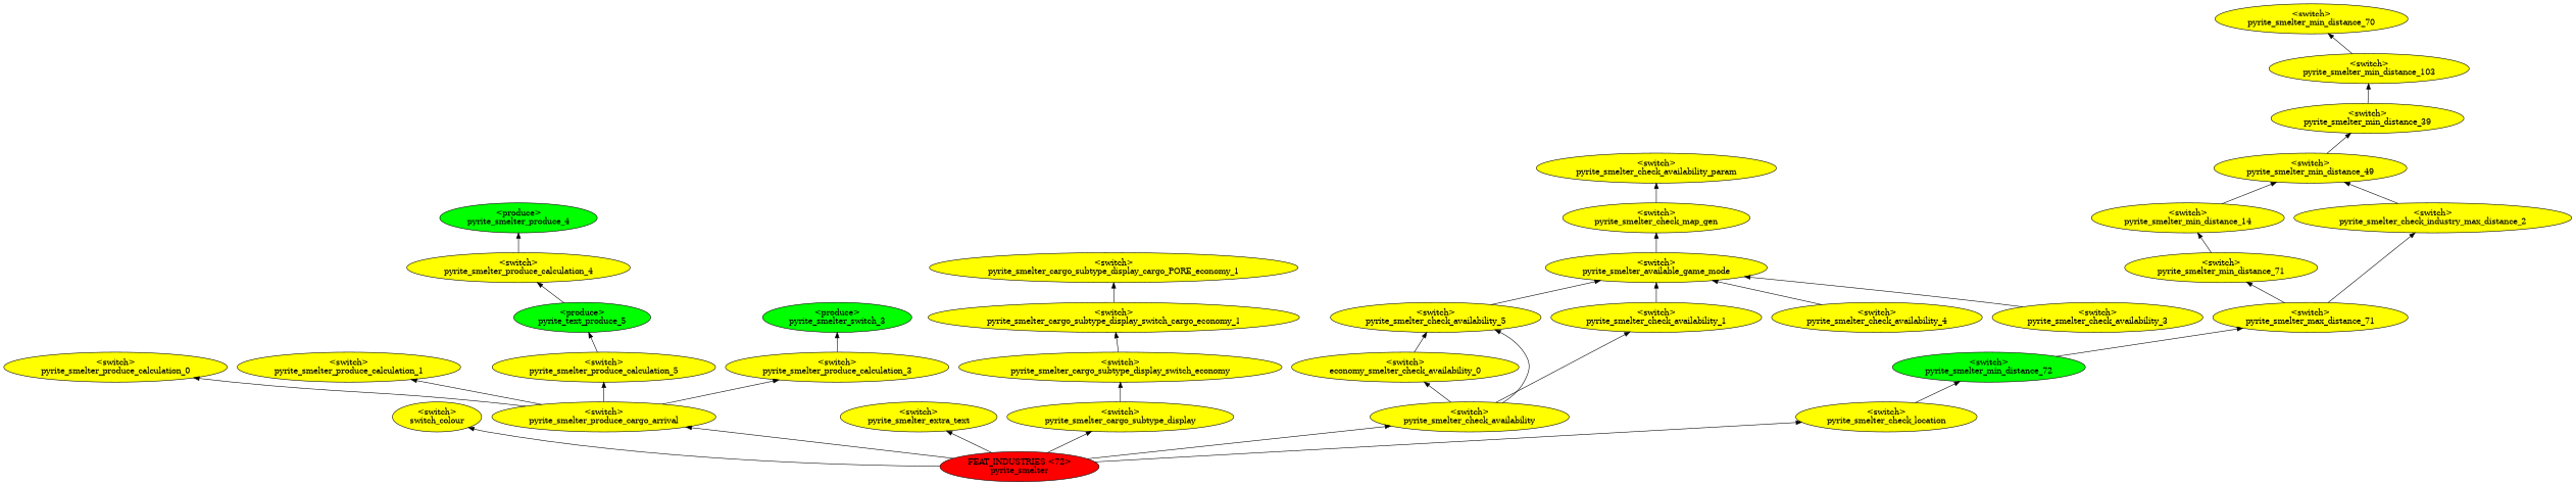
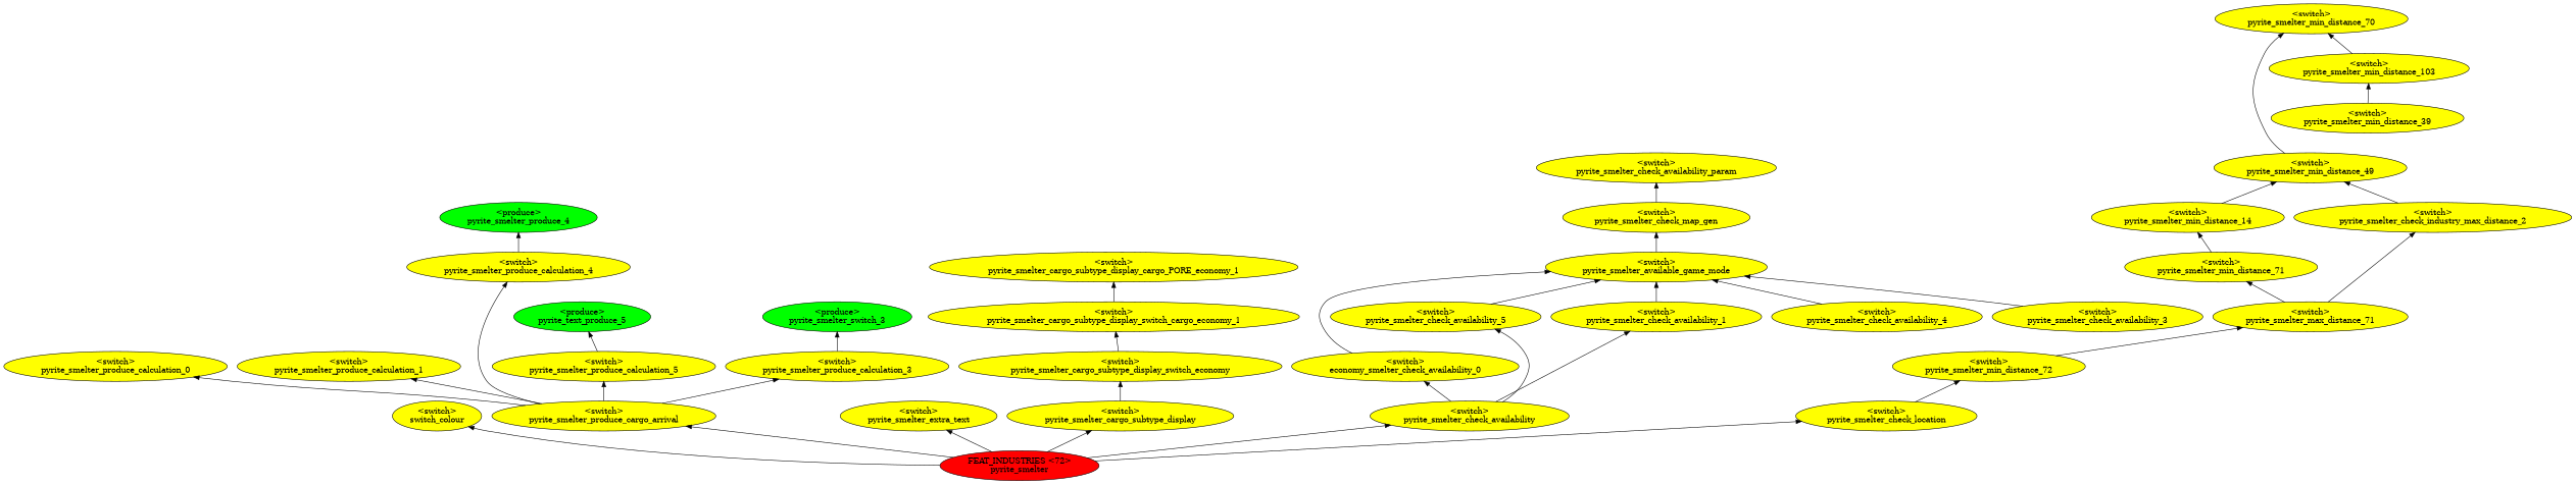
  digraph {
    rankdir=BT
    node [fillcolor=yellow style=filled]
    n1 [label="<switch>\nswitch_colour"]
    n2 [label="<switch>\npyrite_smelter_produce_calculation_0"]
    n3 [label="<switch>\npyrite_smelter_produce_calculation_1"]
    n4 [fillcolor=green label="<produce>\npyrite_smelter_produce_4"]
    n5 [label="<switch>\npyrite_smelter_produce_calculation_4"]
    n6 [fillcolor=green label="<produce>\npyrite_text_produce_5"]
    n7 [label="<switch>\npyrite_smelter_produce_calculation_5"]
    n8 [fillcolor=green label="<produce>\npyrite_smelter_switch_3"]
    n9 [label="<switch>\npyrite_smelter_produce_calculation_3"]
    n10 [label="<switch>\npyrite_smelter_produce_cargo_arrival"]
    n11 [label="<switch>\npyrite_smelter_extra_text"]
    n12 [label="<switch>\npyrite_smelter_cargo_subtype_display_cargo_PORE_economy_1"]
    n13 [label="<switch>\npyrite_smelter_cargo_subtype_display_switch_cargo_economy_1"]
    n14 [label="<switch>\npyrite_smelter_cargo_subtype_display_switch_economy"]
    n15 [label="<switch>\npyrite_smelter_cargo_subtype_display"]
    n16 [label="<switch>\npyrite_smelter_check_availability_param"]
    n17 [label="<switch>\npyrite_smelter_check_map_gen"]
    n18 [label="<switch>\npyrite_smelter_available_game_mode"]
    n19 [label="<switch>\neconomy_smelter_check_availability_0"]
    n20 [label="<switch>\npyrite_smelter_check_availability_1"]
    n21 [label="<switch>\npyrite_smelter_check_availability_4"]
    n22 [label="<switch>\npyrite_smelter_check_availability_5"]
    n23 [label="<switch>\npyrite_smelter_check_availability_3"]
    n24 [label="<switch>\npyrite_smelter_check_availability"]
    n25 [label="<switch>\npyrite_smelter_min_distance_70"]
    n26 [label="<switch>\npyrite_smelter_min_distance_103"]
    n27 [label="<switch>\npyrite_smelter_min_distance_39"]
    n28 [label="<switch>\npyrite_smelter_min_distance_49"]
    n29 [label="<switch>\npyrite_smelter_min_distance_14"]
    n30 [label="<switch>\npyrite_smelter_min_distance_71"]
    n31 [label="<switch>\npyrite_smelter_check_industry_max_distance_2"]
    n32 [label="<switch>\npyrite_smelter_max_distance_71"]
-   n33 [fillcolor=green label="<switch>\npyrite_smelter_min_distance_72"]
+   n33 [label="<switch>\npyrite_smelter_min_distance_72"]
    n34 [label="<switch>\npyrite_smelter_check_location"]
    n35 [fillcolor=red label="FEAT_INDUSTRIES <72>\npyrite_smelter"]
    n5 -> n4
    n7 -> n6
    n9 -> n8
    n10 -> n2
    n10 -> n3
-   n6 -> n5
+   n10 -> n5
    n10 -> n7
    n10 -> n9
    n13 -> n12
    n14 -> n13
    n15 -> n14
    n17 -> n16
    n18 -> n17
-   n19 -> n22
+   n19 -> n18
    n20 -> n18
    n21 -> n18
    n22 -> n18
    n23 -> n18
    n24 -> n19
    n24 -> n20
    n24 -> n22
    n26 -> n25
    n27 -> n26
-   n28 -> n27
+   n28 -> n25
    n29 -> n28
    n30 -> n29
    n31 -> n28
    n32 -> n30
    n32 -> n31
    n33 -> n32
    n34 -> n33
    n35 -> n1
    n35 -> n10
    n35 -> n11
    n35 -> n15
    n35 -> n24
    n35 -> n34
  }
